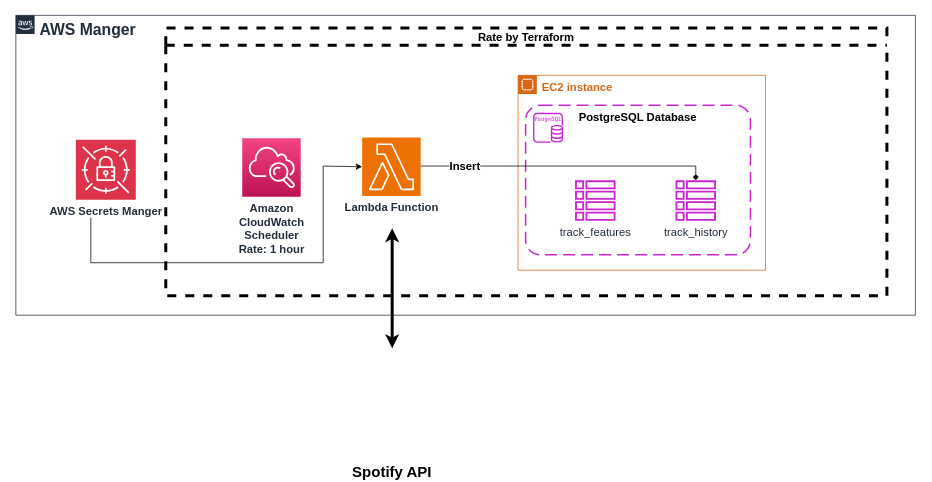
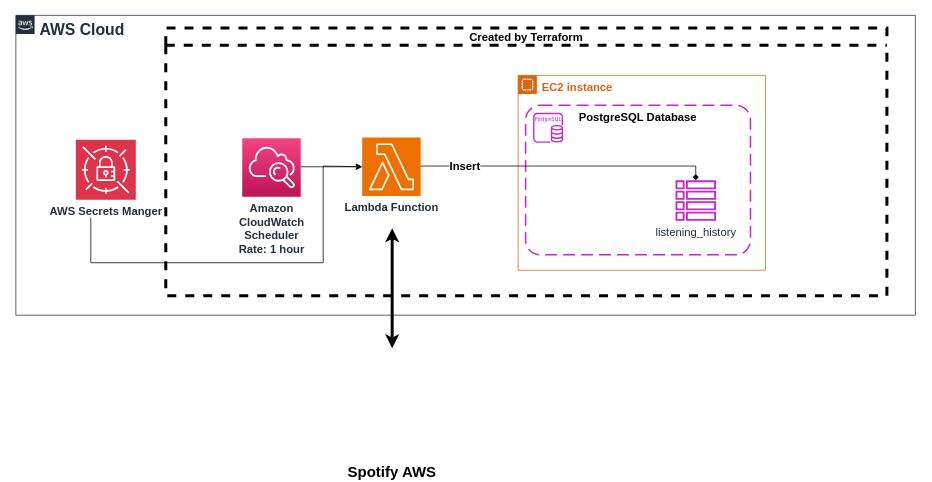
  <mxCell id="0" />
  <mxCell id="1" parent="0" />
- <mxCell id="2" value="AWS Manger" style="points=[[0,0],[0.25,0],[0.5,0],[0.75,0],[1,0],[1,0.25],[1,0.5],[1,0.75],[1,1],[0.75,1],[0.5,1],[0.25,1],[0,1],[0,0.75],[0,0.5],[0,0.25]];outlineConnect=0;gradientColor=none;html=1;whiteSpace=wrap;fontSize=21;fontStyle=1;container=1;pointerEvents=0;collapsible=0;recursiveResize=0;shape=mxgraph.aws4.group;grIcon=mxgraph.aws4.group_aws_cloud_alt;strokeColor=#232F3E;fillColor=none;verticalAlign=top;align=left;spacingLeft=30;fontColor=#232F3E;dashed=0;" vertex="1" parent="1"><mxGeometry x="20" y="20" width="1200" height="400" as="geometry" /></mxCell>
+ <mxCell id="2" value="AWS Cloud" style="points=[[0,0],[0.25,0],[0.5,0],[0.75,0],[1,0],[1,0.25],[1,0.5],[1,0.75],[1,1],[0.75,1],[0.5,1],[0.25,1],[0,1],[0,0.75],[0,0.5],[0,0.25]];outlineConnect=0;gradientColor=none;html=1;whiteSpace=wrap;fontSize=21;fontStyle=1;container=1;pointerEvents=0;collapsible=0;recursiveResize=0;shape=mxgraph.aws4.group;grIcon=mxgraph.aws4.group_aws_cloud_alt;strokeColor=#232F3E;fillColor=none;verticalAlign=top;align=left;spacingLeft=30;fontColor=#232F3E;dashed=0;" vertex="1" parent="1"><mxGeometry x="20" y="20" width="1200" height="400" as="geometry" /></mxCell>
  <mxCell id="3" value="EC2 instance" style="points=[[0,0],[0.25,0],[0.5,0],[0.75,0],[1,0],[1,0.25],[1,0.5],[1,0.75],[1,1],[0.75,1],[0.5,1],[0.25,1],[0,1],[0,0.75],[0,0.5],[0,0.25]];outlineConnect=0;gradientColor=none;html=1;whiteSpace=wrap;fontSize=15;fontStyle=1;container=1;pointerEvents=0;collapsible=0;recursiveResize=0;shape=mxgraph.aws4.group;grIcon=mxgraph.aws4.group_ec2_instance_contents;strokeColor=#D86613;fillColor=none;verticalAlign=top;align=left;spacingLeft=30;fontColor=#D86613;dashed=0;" vertex="1" parent="2"><mxGeometry x="670" y="80" width="330" height="260" as="geometry" /></mxCell>
  <mxCell id="4" value="PostgreSQL Database" style="rounded=1;arcSize=10;dashed=1;strokeColor=light-dark(#c925d1, #9577a3);fillColor=none;dashPattern=8 4;strokeWidth=2;align=center;verticalAlign=top;fontStyle=1;fontSize=15;" vertex="1" parent="2"><mxGeometry x="680" y="120" width="300" height="199.5" as="geometry" /></mxCell>
  <mxCell id="5" value="" style="sketch=0;outlineConnect=0;fontColor=#232F3E;gradientColor=none;fillColor=#C925D1;strokeColor=none;dashed=0;verticalLabelPosition=bottom;verticalAlign=top;align=center;html=1;fontSize=15;fontStyle=0;aspect=fixed;pointerEvents=1;shape=mxgraph.aws4.rds_postgresql_instance;" vertex="1" parent="2"><mxGeometry x="690" y="130" width="40" height="40" as="geometry" /></mxCell>
- <mxCell id="6" value="track_history" style="sketch=0;outlineConnect=0;fontColor=#232F3E;gradientColor=none;fillColor=#C925D1;strokeColor=none;dashed=0;verticalLabelPosition=bottom;verticalAlign=top;align=center;html=1;fontSize=15;fontStyle=0;aspect=fixed;pointerEvents=1;shape=mxgraph.aws4.table;" vertex="1" parent="2"><mxGeometry x="880" y="220" width="54" height="54" as="geometry" /></mxCell>
- <mxCell id="7" value="track_features" style="sketch=0;outlineConnect=0;fontColor=#232F3E;gradientColor=none;fillColor=#C925D1;strokeColor=none;dashed=0;verticalLabelPosition=bottom;verticalAlign=top;align=center;html=1;fontSize=15;fontStyle=0;aspect=fixed;pointerEvents=1;shape=mxgraph.aws4.table;" vertex="1" parent="2"><mxGeometry x="746" y="220" width="54" height="54" as="geometry" /></mxCell>
+ <mxCell id="6" value="listening_history" style="sketch=0;outlineConnect=0;fontColor=#232F3E;gradientColor=none;fillColor=#C925D1;strokeColor=none;dashed=0;verticalLabelPosition=bottom;verticalAlign=top;align=center;html=1;fontSize=15;fontStyle=0;aspect=fixed;pointerEvents=1;shape=mxgraph.aws4.table;" vertex="1" parent="2"><mxGeometry x="880" y="220" width="54" height="54" as="geometry" /></mxCell>
  <mxCell id="8" value="Insert" style="edgeStyle=orthogonalEdgeStyle;rounded=0;orthogonalLoop=1;jettySize=auto;html=1;fontSize=15;exitX=1;exitY=0.5;exitDx=0;exitDy=0;exitPerimeter=0;fontStyle=1;endArrow=diamond;" edge="1" parent="2" source="9" target="6"><mxGeometry x="-0.689" relative="1" as="geometry"><mxPoint x="599.999" y="207" as="sourcePoint" /><Array as="points"><mxPoint x="907" y="201" /></Array><mxPoint as="offset" /></mxGeometry></mxCell>
  <mxCell id="9" value="Lambda Function" style="sketch=0;points=[[0,0,0],[0.25,0,0],[0.5,0,0],[0.75,0,0],[1,0,0],[0,1,0],[0.25,1,0],[0.5,1,0],[0.75,1,0],[1,1,0],[0,0.25,0],[0,0.5,0],[0,0.75,0],[1,0.25,0],[1,0.5,0],[1,0.75,0]];outlineConnect=0;fontColor=#232F3E;fillColor=#ED7100;strokeColor=#ffffff;dashed=0;verticalLabelPosition=bottom;verticalAlign=top;align=center;html=1;fontSize=15;fontStyle=1;aspect=fixed;shape=mxgraph.aws4.resourceIcon;resIcon=mxgraph.aws4.lambda;" vertex="1" parent="2"><mxGeometry x="462" y="163" width="78" height="78" as="geometry" /></mxCell>
- <mxCell id="11" value="Rate by Terraform" style="swimlane;whiteSpace=wrap;html=1;dashed=1;strokeWidth=4;fontSize=15;" vertex="1" parent="2"><mxGeometry x="200" y="17" width="962" height="357" as="geometry"><mxRectangle x="18" y="43" width="150" height="30" as="alternateBounds" /></mxGeometry></mxCell>
+ <mxCell id="10" style="edgeStyle=orthogonalEdgeStyle;rounded=0;orthogonalLoop=1;jettySize=auto;html=1;entryX=0;entryY=0.5;entryDx=0;entryDy=0;entryPerimeter=0;fontSize=15;" edge="1" parent="2" source="12" target="9"><mxGeometry relative="1" as="geometry"><Array as="points"><mxPoint x="380" y="201" /><mxPoint x="380" y="201" /></Array></mxGeometry></mxCell>
+ <mxCell id="11" value="Created by Terraform" style="swimlane;whiteSpace=wrap;html=1;dashed=1;strokeWidth=4;fontSize=15;" vertex="1" parent="2"><mxGeometry x="200" y="17" width="962" height="357" as="geometry"><mxRectangle x="18" y="43" width="150" height="30" as="alternateBounds" /></mxGeometry></mxCell>
  <mxCell id="12" value="Amazon&lt;br&gt;CloudWatch&lt;br&gt;&lt;div&gt;Scheduler&lt;/div&gt;&lt;div&gt;Rate: 1 hour&lt;/div&gt;" style="outlineConnect=0;fontColor=#232F3E;gradientColor=#F34482;gradientDirection=north;fillColor=#BC1356;strokeColor=#ffffff;dashed=0;verticalLabelPosition=bottom;verticalAlign=top;align=center;html=1;fontSize=15;fontStyle=1;aspect=fixed;shape=mxgraph.aws4.resourceIcon;resIcon=mxgraph.aws4.cloudwatch;labelBackgroundColor=#ffffff;" parent="11" vertex="1"><mxGeometry x="102" y="147" width="78" height="78" as="geometry" /></mxCell>
  <mxCell id="13" value="" style="shape=image;verticalLabelPosition=bottom;labelBackgroundColor=default;verticalAlign=top;aspect=fixed;imageAspect=0;image=https://static-00.iconduck.com/assets.00/terraform-icon-1803x2048-hodrzd3t.png;fontSize=15;" vertex="1" parent="11"><mxGeometry x="20" y="40" width="61.6" height="70" as="geometry" /></mxCell>
  <mxCell id="14" value="AWS Secrets Manger" style="sketch=0;points=[[0,0,0],[0.25,0,0],[0.5,0,0],[0.75,0,0],[1,0,0],[0,1,0],[0.25,1,0],[0.5,1,0],[0.75,1,0],[1,1,0],[0,0.25,0],[0,0.5,0],[0,0.75,0],[1,0.25,0],[1,0.5,0],[1,0.75,0]];outlineConnect=0;fontColor=#232F3E;fillColor=#DD344C;strokeColor=#ffffff;dashed=0;verticalLabelPosition=bottom;verticalAlign=top;align=center;html=1;fontSize=15;fontStyle=1;aspect=fixed;shape=mxgraph.aws4.resourceIcon;resIcon=mxgraph.aws4.secrets_manager;" vertex="1" parent="2"><mxGeometry x="80" y="166" width="80" height="80" as="geometry" /></mxCell>
  <mxCell id="15" style="edgeStyle=orthogonalEdgeStyle;rounded=0;orthogonalLoop=1;jettySize=auto;html=1;entryX=0;entryY=0.5;entryDx=0;entryDy=0;entryPerimeter=0;fontSize=15;" edge="1" parent="2" target="9"><mxGeometry relative="1" as="geometry"><mxPoint x="100" y="270" as="sourcePoint" /><Array as="points"><mxPoint x="100" y="330" /><mxPoint x="410" y="330" /><mxPoint x="410" y="201" /></Array></mxGeometry></mxCell>
  <mxCell id="16" style="edgeStyle=orthogonalEdgeStyle;rounded=0;orthogonalLoop=1;jettySize=auto;html=1;strokeWidth=4;fontSize=15;startArrow=classic;startFill=1;" edge="1" parent="1" source="17"><mxGeometry relative="1" as="geometry"><mxPoint x="522" y="304" as="targetPoint" /></mxGeometry></mxCell>
- <mxCell id="17" value="Spotify API" style="shape=image;verticalLabelPosition=bottom;labelBackgroundColor=default;verticalAlign=top;aspect=fixed;imageAspect=0;image=https://upload.wikimedia.org/wikipedia/commons/thumb/8/84/Spotify_icon.svg/1982px-Spotify_icon.svg.png;fontSize=20;fontStyle=1" vertex="1" parent="1"><mxGeometry x="451" y="464" width="142" height="146.64" as="geometry" /></mxCell>
+ <mxCell id="17" value="Spotify AWS" style="shape=image;verticalLabelPosition=bottom;labelBackgroundColor=default;verticalAlign=top;aspect=fixed;imageAspect=0;image=https://upload.wikimedia.org/wikipedia/commons/thumb/8/84/Spotify_icon.svg/1982px-Spotify_icon.svg.png;fontSize=20;fontStyle=1" vertex="1" parent="1"><mxGeometry x="451" y="464" width="142" height="146.64" as="geometry" /></mxCell>
